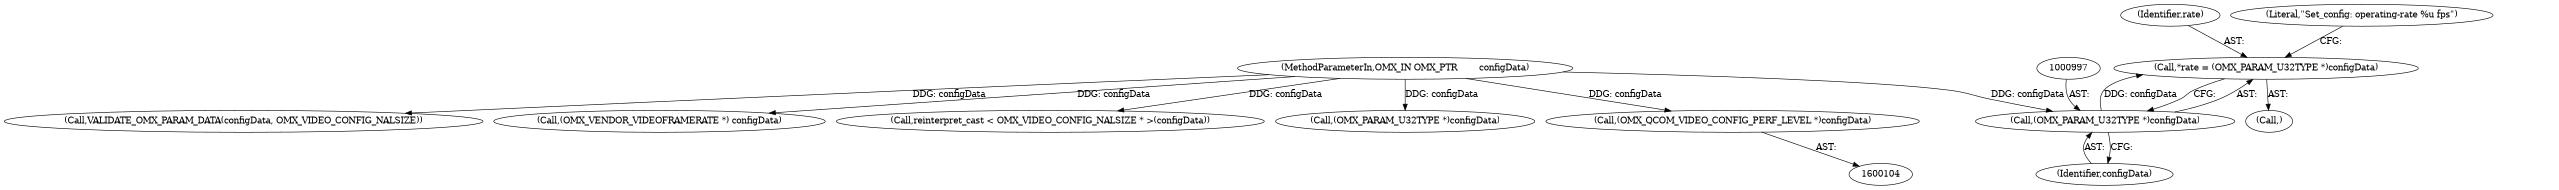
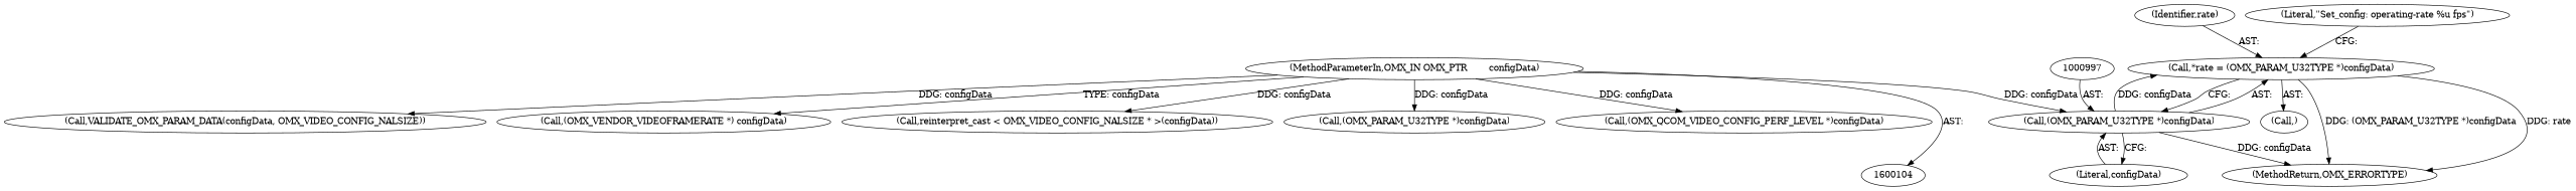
  digraph {
    n1 [label="(Call,*rate = (OMX_PARAM_U32TYPE *)configData)"]
    n2 [label="(Call,(OMX_PARAM_U32TYPE *)configData)"]
    n3 [label="(Call,)"]
-   n5 [label="(Identifier,configData)"]
+   n4 [label="(MethodReturn,OMX_ERRORTYPE)"]
+   n5 [label="(Literal,configData)"]
    n6 [label="(MethodParameterIn,OMX_IN OMX_PTR        configData)"]
    n7 [label="(Call,VALIDATE_OMX_PARAM_DATA(configData, OMX_VIDEO_CONFIG_NALSIZE))"]
    n8 [label="(Call,(OMX_VENDOR_VIDEOFRAMERATE *) configData)"]
    n9 [label="(Call,reinterpret_cast < OMX_VIDEO_CONFIG_NALSIZE * >(configData))"]
    n10 [label="(Call,(OMX_PARAM_U32TYPE *)configData)"]
    n11 [label="(Call,(OMX_QCOM_VIDEO_CONFIG_PERF_LEVEL *)configData)"]
    n12 [label=1600104]
    n13 [label="(Identifier,rate)"]
    n14 [label="(Literal,\"Set_config: operating-rate %u fps\")"]
    1000997
    n1 -> n2 [label="CFG: "]
    n1 -> n3 [label="AST: "]
+   n1 -> n4 [label="DDG: (OMX_PARAM_U32TYPE *)configData"]
+   n1 -> n4 [label="DDG: rate"]
    n2 -> n1 [label="AST: "]
    n2 -> n1 [label="DDG: configData"]
+   n2 -> n4 [label="DDG: configData"]
    n2 -> n5 [label="CFG: "]
    n5 -> n2 [label="AST: "]
    n6 -> n2 [label="DDG: configData"]
    n6 -> n7 [label="DDG: configData"]
-   n6 -> n8 [label="DDG: configData"]
+   n6 -> n8 [label="TYPE: configData"]
    n6 -> n9 [label="DDG: configData"]
    n6 -> n10 [label="DDG: configData"]
    n6 -> n11 [label="DDG: configData"]
-   n11 -> n12 [label="AST: "]
+   n6 -> n12 [label="AST: "]
    n13 -> n1 [label="AST: "]
    n14 -> n1 [label="CFG: "]
    1000997 -> n2 [label="AST: "]
  }
